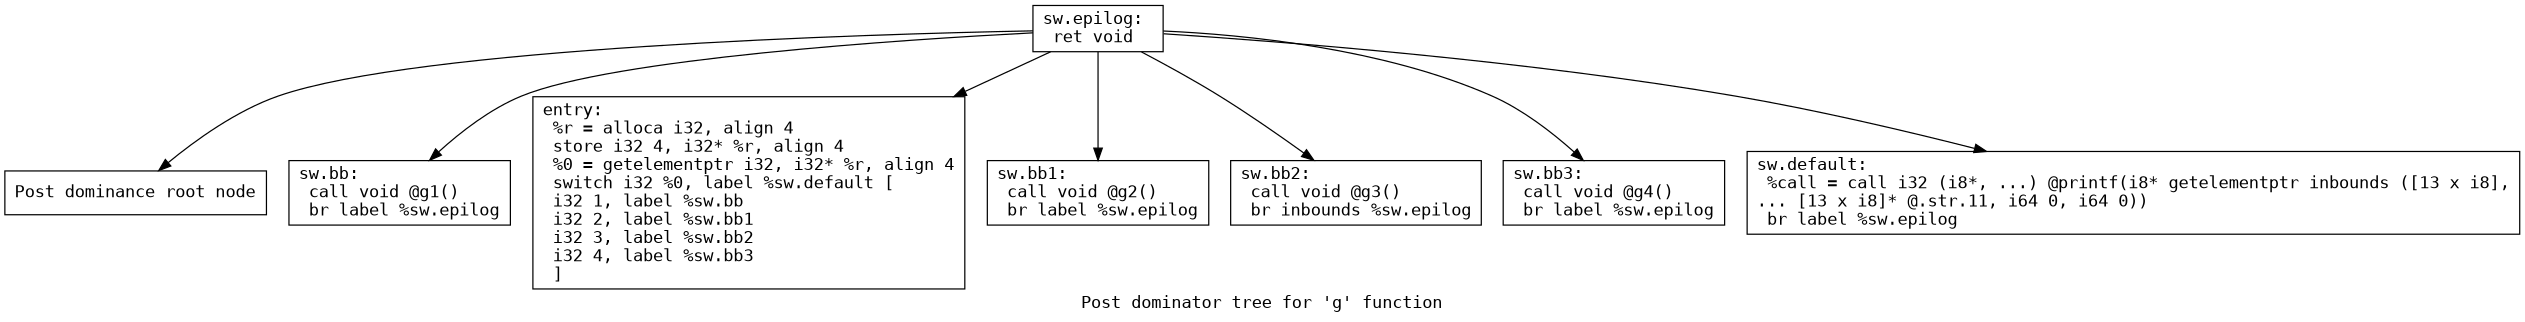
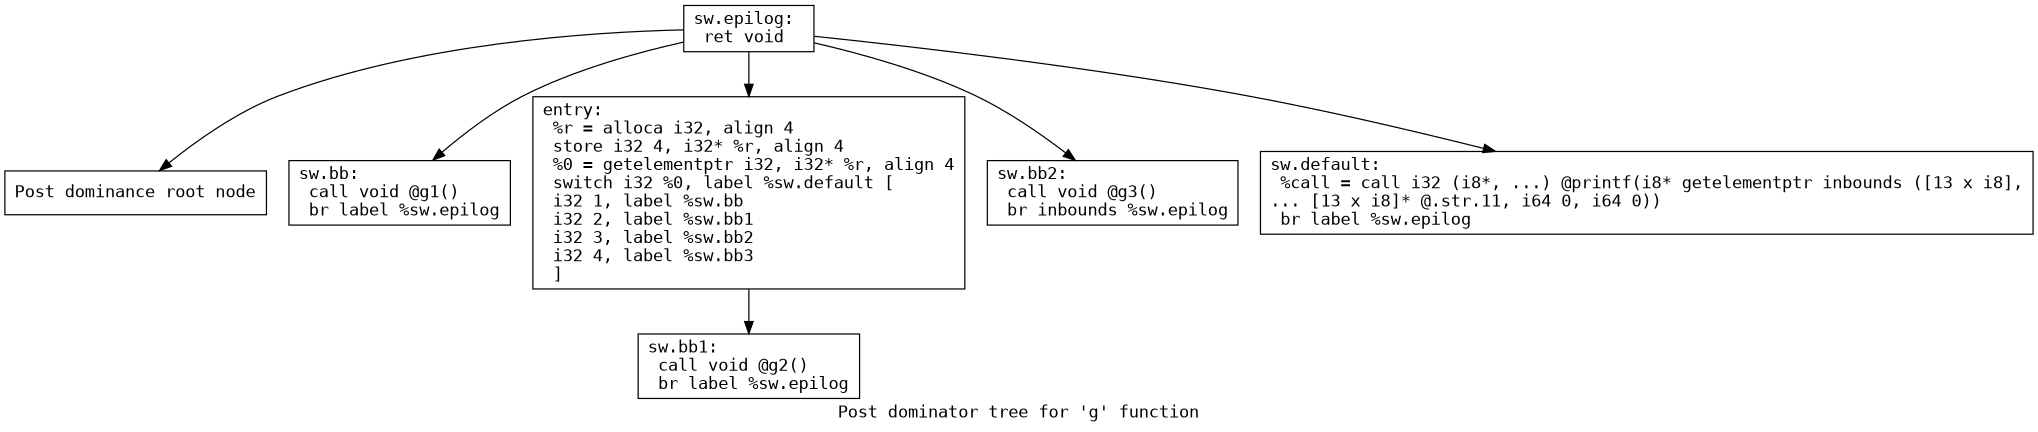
  digraph {
    fontname="DejaVu Sans Mono"
    label="Post dominator tree for 'g' function"
    node [fontname="DejaVu Sans Mono" shape=record]
    edge [fontname="DejaVu Sans Mono"]
    n1 [label="{Post dominance root node}"]
    n2 [label="{sw.epilog:                                        \l  ret void\l}"]
    n3 [label="{sw.bb:                                            \l  call void @g1()\l  br label %sw.epilog\l}"]
    n4 [label="{entry:\l  %r = alloca i32, align 4\l  store i32 4, i32* %r, align 4\l  %0 = getelementptr i32, i32* %r, align 4\l  switch i32 %0, label %sw.default [\l    i32 1, label %sw.bb\l    i32 2, label %sw.bb1\l    i32 3, label %sw.bb2\l    i32 4, label %sw.bb3\l  ]\l}"]
    n5 [label="{sw.bb1:                                           \l  call void @g2()\l  br label %sw.epilog\l}"]
    n6 [label="{sw.bb2:                                           \l  call void @g3()\l  br inbounds %sw.epilog\l}"]
-   n7 [label="{sw.bb3:                                           \l  call void @g4()\l  br label %sw.epilog\l}"]
    n8 [label="{sw.default:                                       \l  %call = call i32 (i8*, ...) @printf(i8* getelementptr inbounds ([13 x i8],\l... [13 x i8]* @.str.11, i64 0, i64 0))\l  br label %sw.epilog\l}"]
    n2 -> n1
    n2 -> n3
    n2 -> n4
-   n2 -> n5
+   n4 -> n5
    n2 -> n6
-   n2 -> n7
    n2 -> n8
  }
